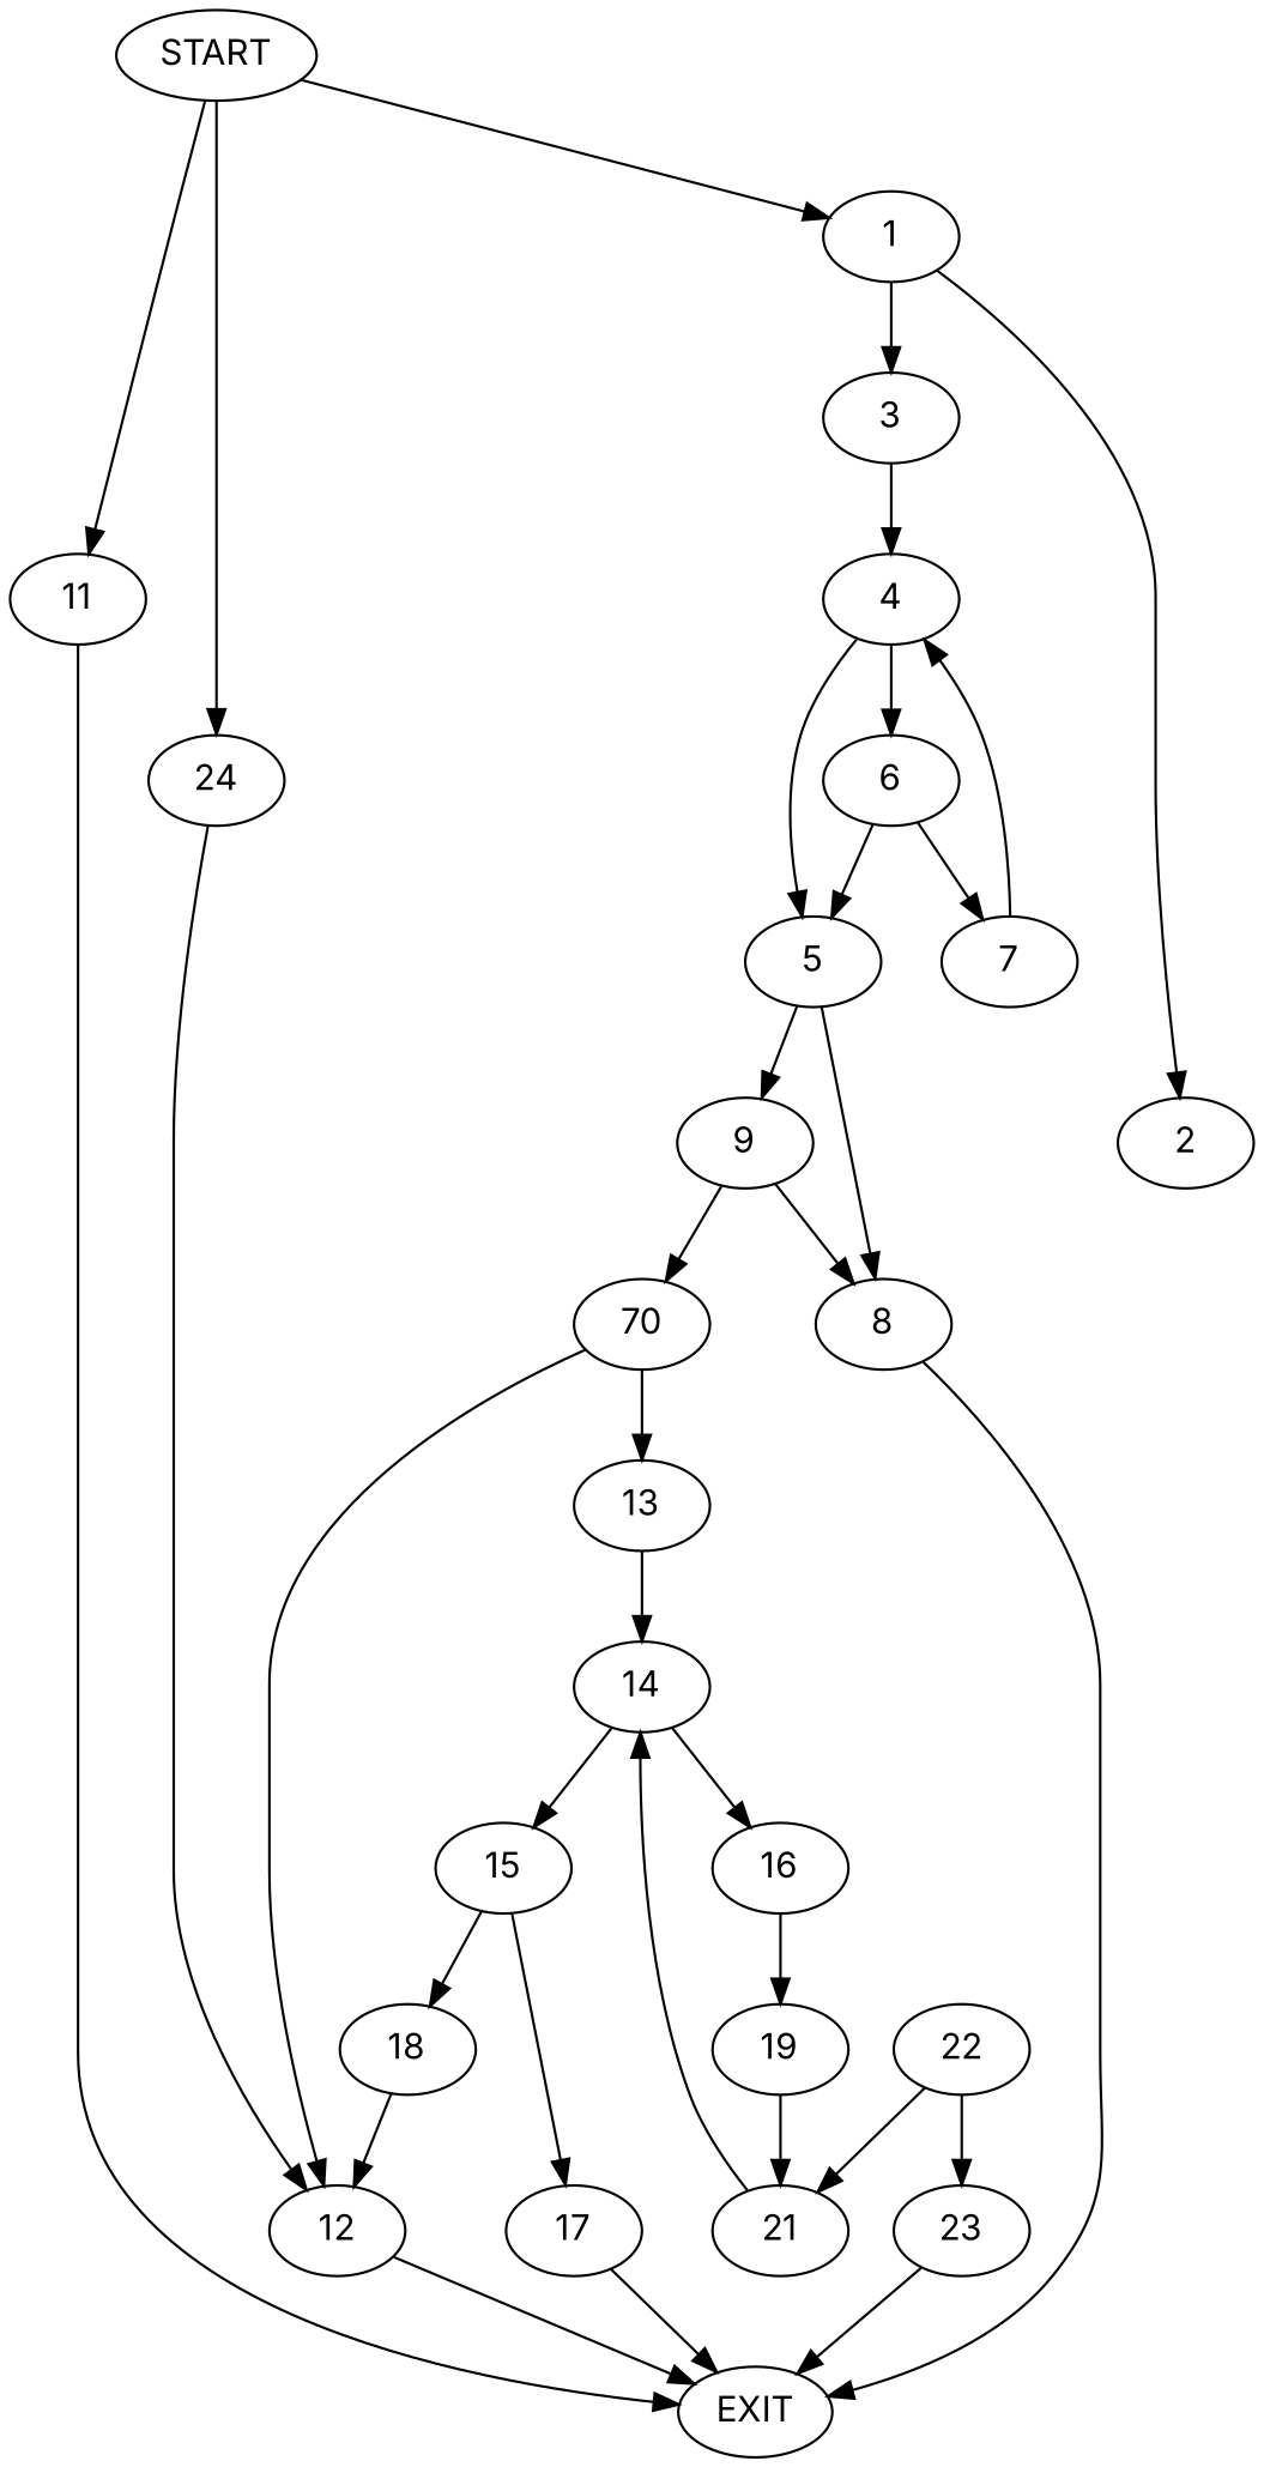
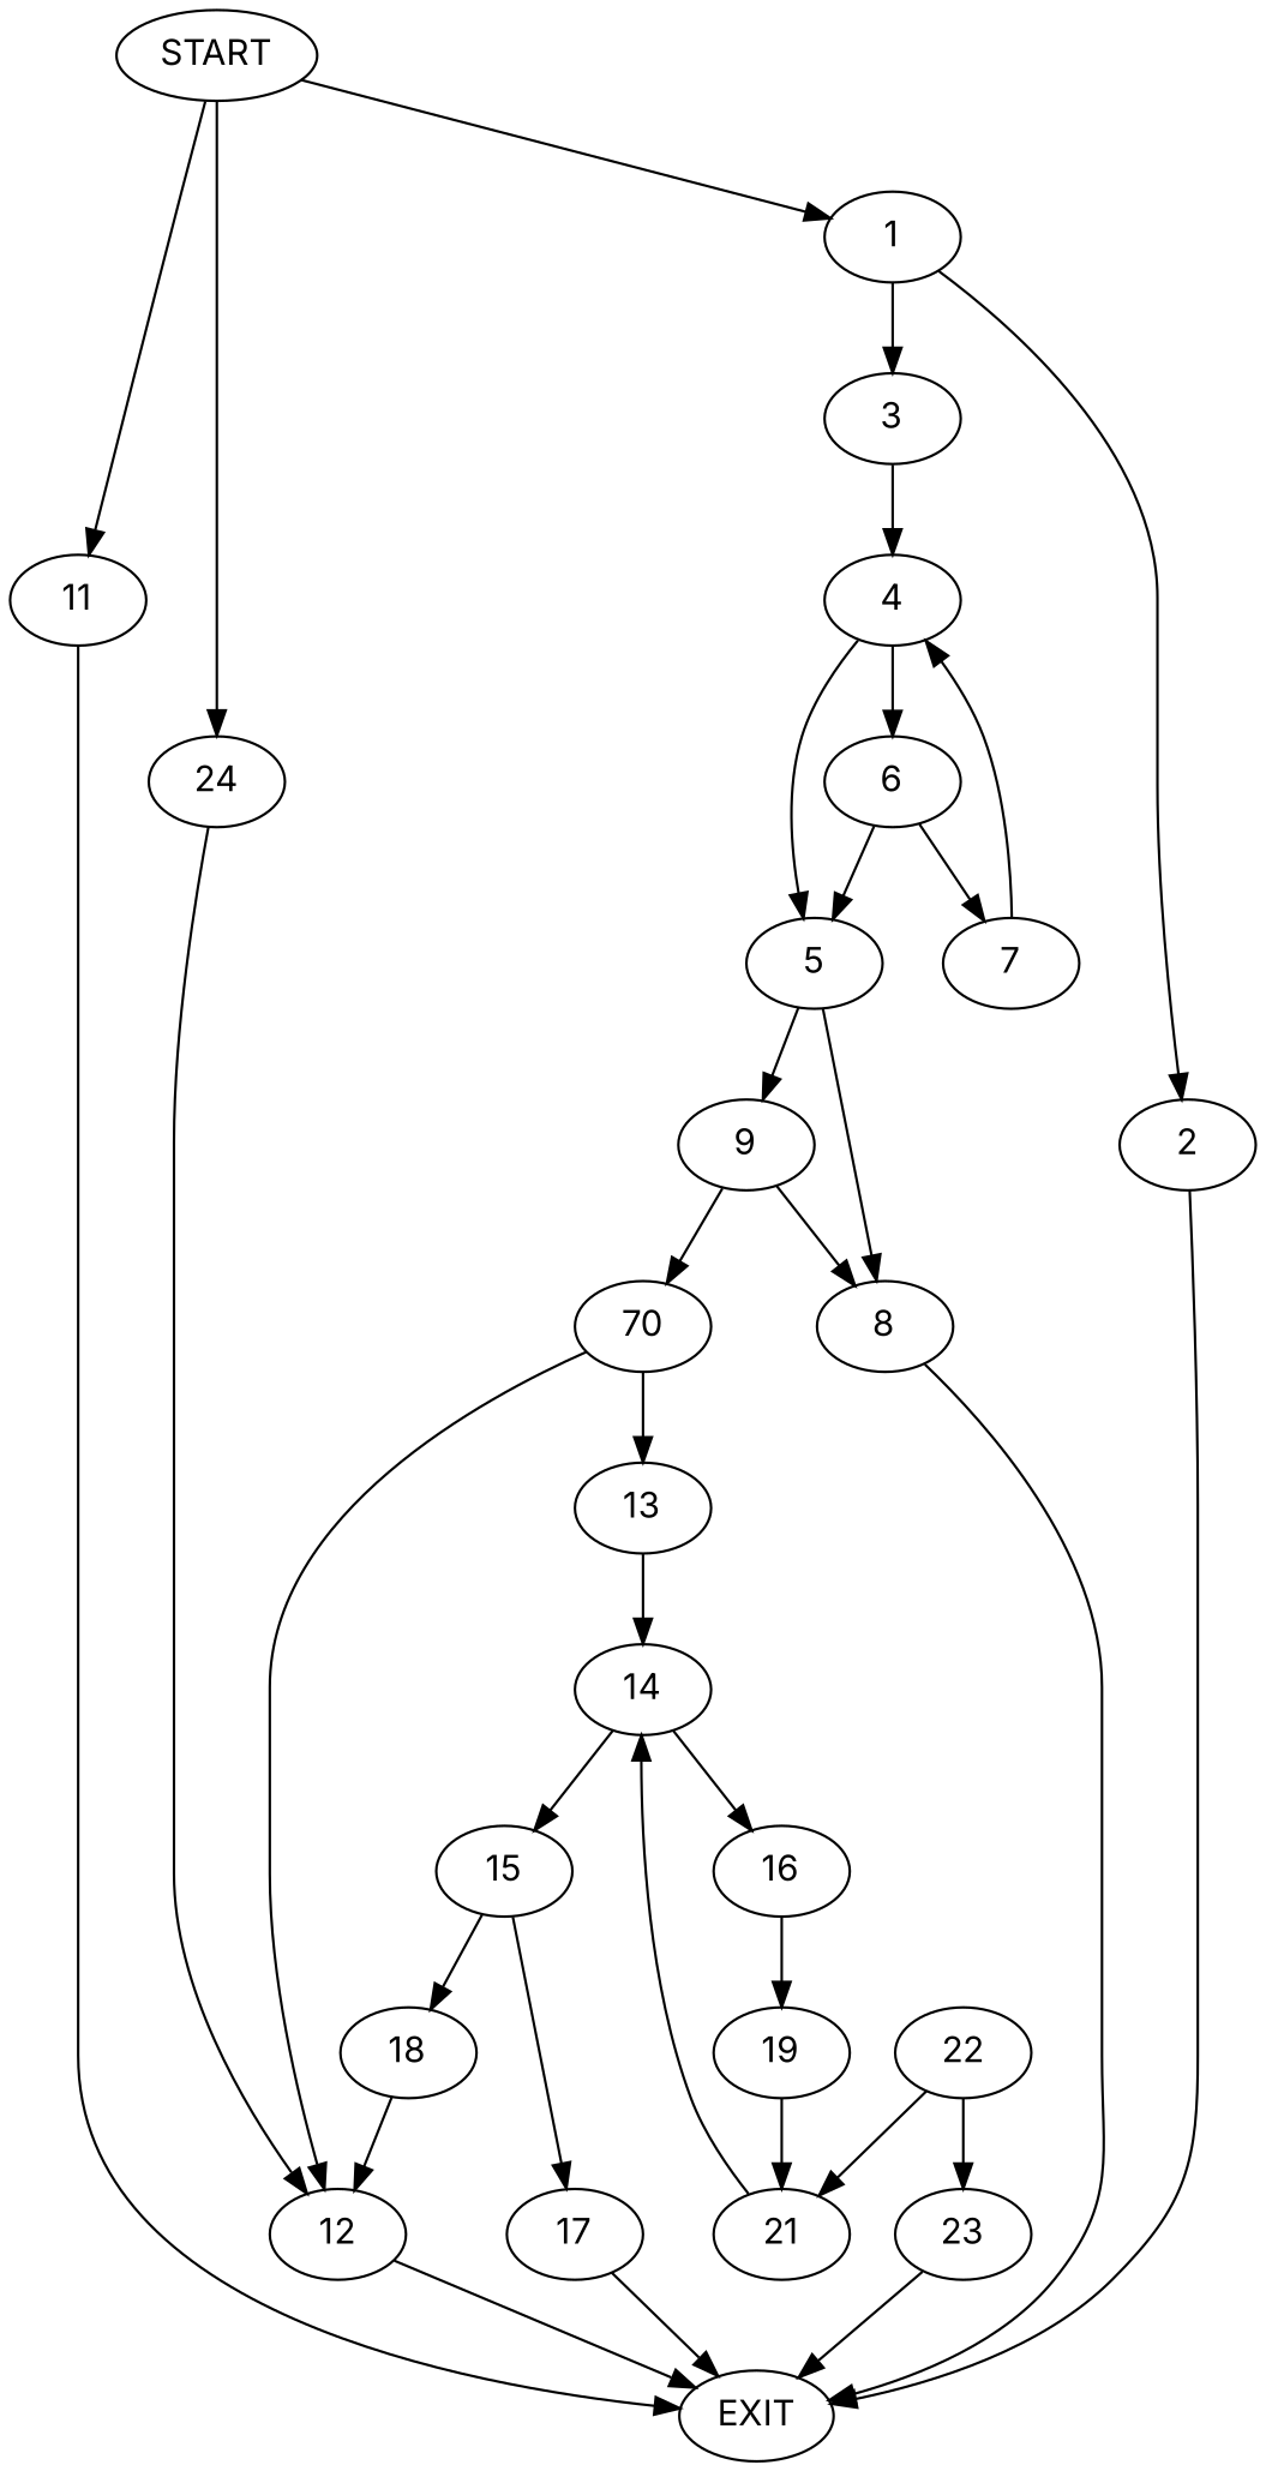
  digraph {
    fontname=Inter
    node [fontname=Inter]
    edge [fontname=Inter]
    n1 [label=START]
    1
    11
    24
    2
    3
    n7 [label=EXIT]
    12
    4
    5
    6
    8
    9
    7
    n15 [label=70]
    13
    14
    15
    16
    17
    18
    19
    21
    22
    23
    n1 -> 1
    n1 -> 11
    n1 -> 24
    1 -> 2
    1 -> 3
    11 -> n7
    24 -> 12
+   2 -> n7
    3 -> 4
    12 -> n7
    4 -> 5
    4 -> 6
    5 -> 8
    5 -> 9
    6 -> 5
    6 -> 7
    8 -> n7
    9 -> 8
    9 -> n15
    7 -> 4
    n15 -> 12
    n15 -> 13
    13 -> 14
    14 -> 15
    14 -> 16
    15 -> 17
    15 -> 18
    16 -> 19
    17 -> n7
    18 -> 12
    19 -> 21
    21 -> 14
    22 -> 21
    22 -> 23
    23 -> n7
  }
